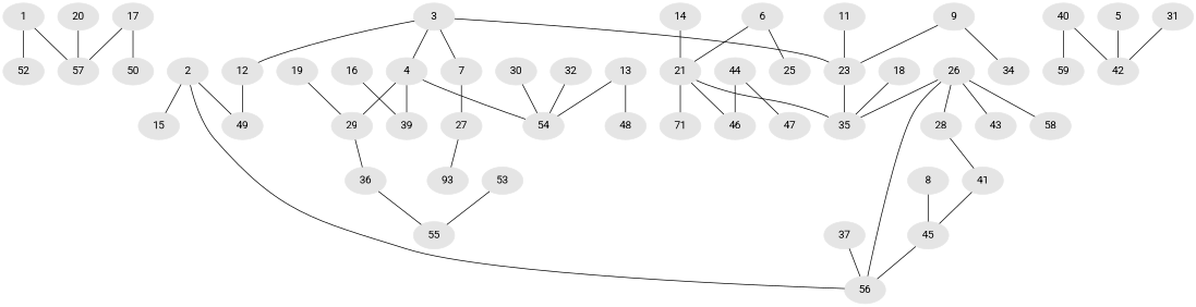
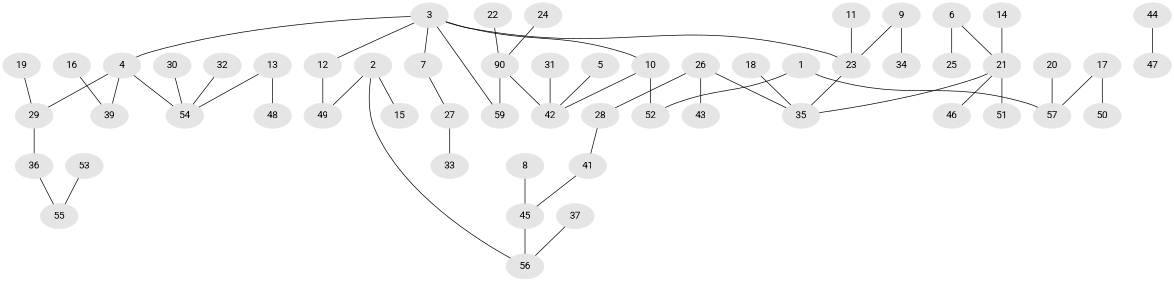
  graph {
    fontname=Roboto
    node [color=gray90 fontname=Roboto style=filled]
    edge [fontname=Roboto weight=1.0]
    1
    52
    57
    2
    15
    49
    56
    3
    4
    7
+   10
    12
    23
    59
    29
    39
    54
    27
    42
    35
    36
    5
    6
    21
    25
    46
-   51 [label=71]
-   33 [label=93]
+   51
+   33
    8
    45
    9
    34
    11
    13
    48
    14
    16
    17
    50
    18
    19
    20
-   40
+   22
+   40 [label=90]
+   24
    26
    28
    43
-   58
    41
    55
    30
    31
    32
    37
    44
    47
    53
    1 -- 52
    1 -- 57
    2 -- 15
    2 -- 49
    2 -- 56
    3 -- 4
    3 -- 7
+   3 -- 10
    3 -- 12
    3 -- 23
+   3 -- 59
    4 -- 29
    4 -- 39
    4 -- 54
    7 -- 27
+   10 -- 52
+   10 -- 42
    12 -- 49
    23 -- 35
    29 -- 36
    27 -- 33
    36 -- 55
    5 -- 42
    6 -- 21
    6 -- 25
    21 -- 35
    21 -- 46
    21 -- 51
    8 -- 45
    45 -- 56
    9 -- 23
    9 -- 34
    11 -- 23
    13 -- 54
    13 -- 48
    14 -- 21
    16 -- 39
    17 -- 57
    17 -- 50
    18 -- 35
    19 -- 29
    20 -- 57
+   22 -- 40
    40 -- 59
    40 -- 42
-   26 -- 56
+   24 -- 40
    26 -- 35
    26 -- 28
    26 -- 43
-   26 -- 58
    28 -- 41
    41 -- 45
    30 -- 54
    31 -- 42
    32 -- 54
    37 -- 56
-   44 -- 46
    44 -- 47
    53 -- 55
  }
